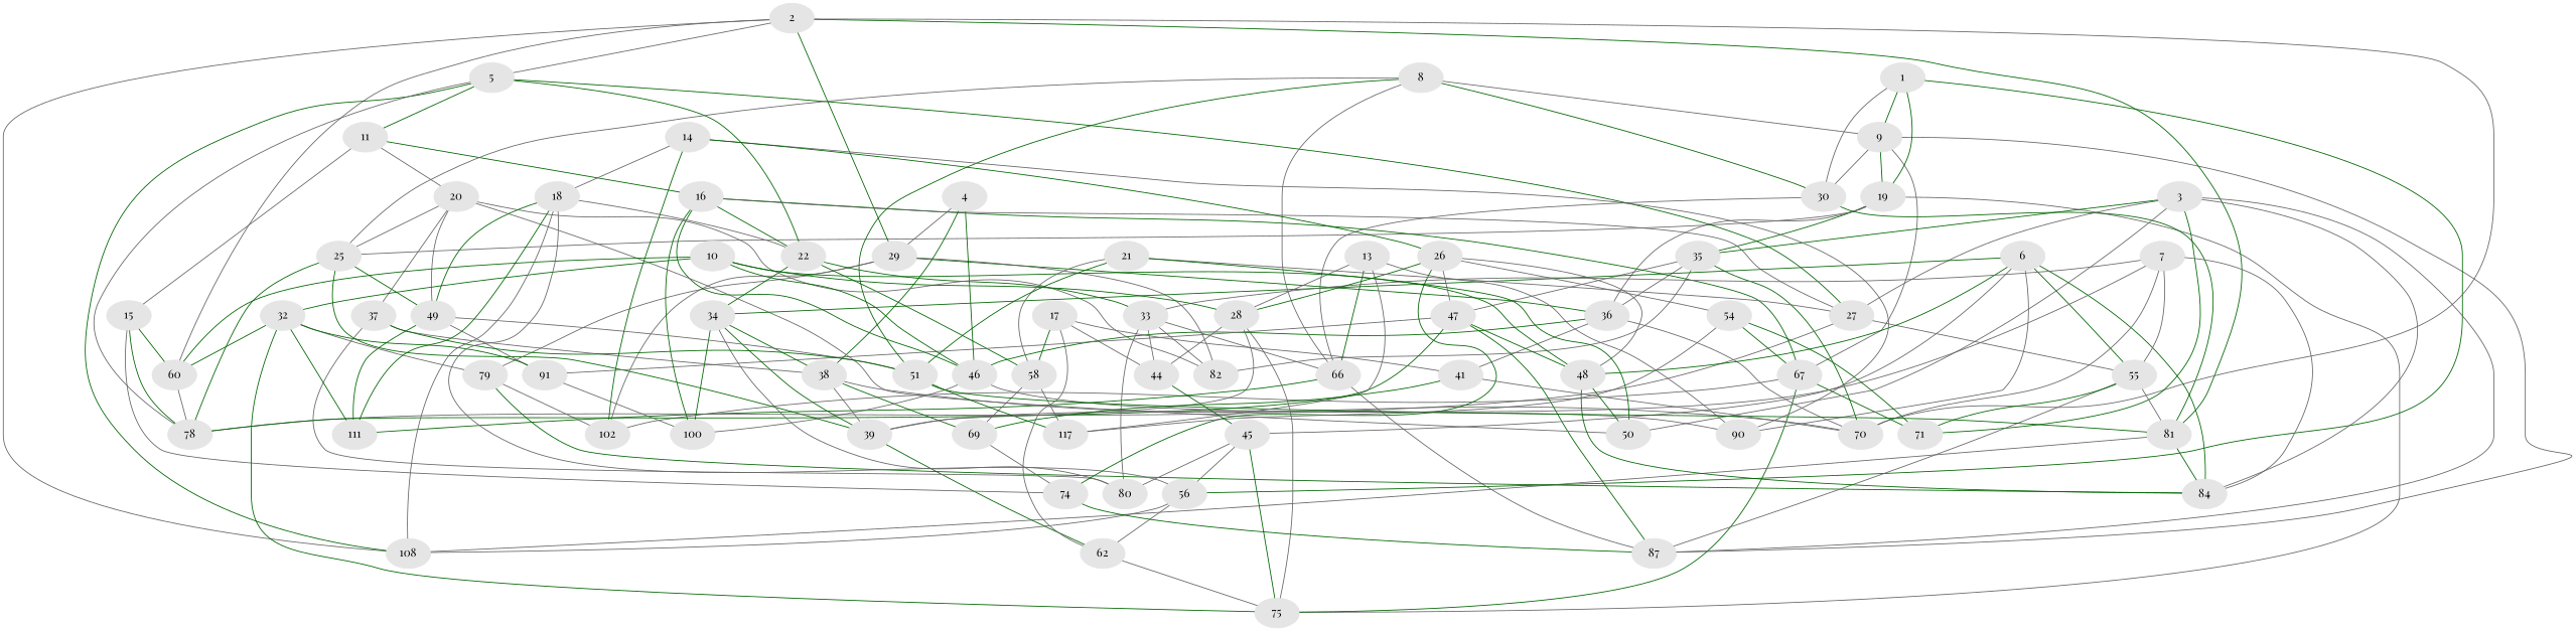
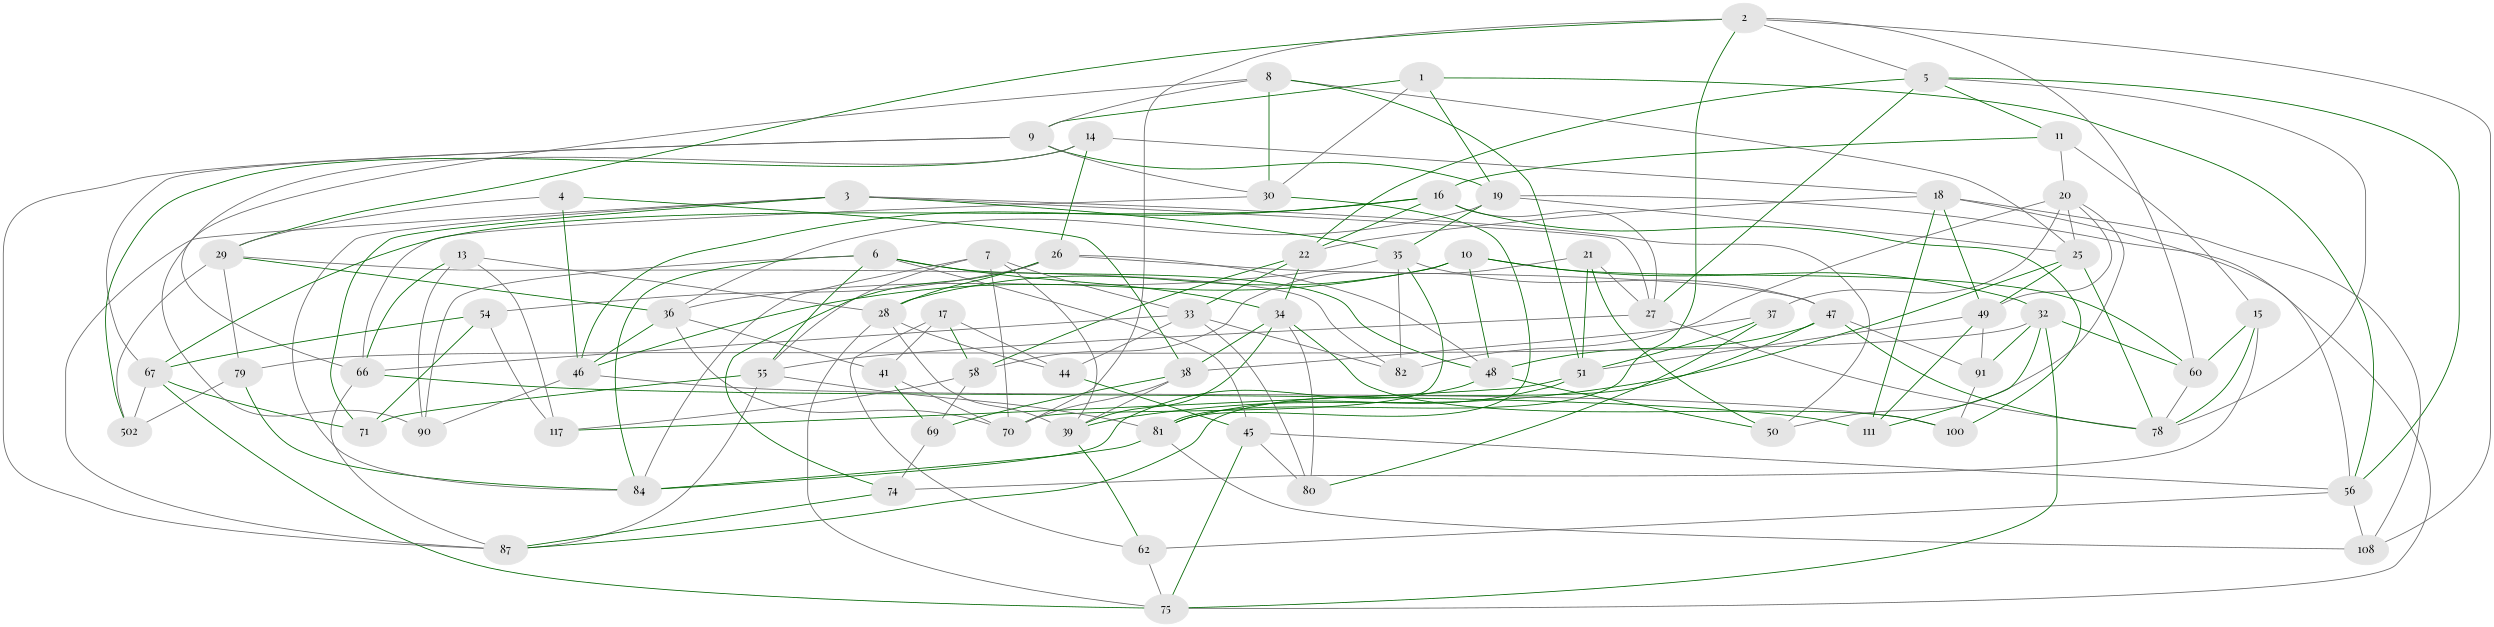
  graph {
    fontname="Playfair Display"
    node [color=gray90 fontname="Playfair Display" style=filled]
    edge [color=gray40 fontname="Playfair Display"]
    9 [super="+115"]
    19 [super="+42"]
    30 [super="+88"]
    87 [super="+99"]
    67 [super="+118"]
    1
    56 [super="+61"]
    35 [super="+110"]
    25 [super="+86"]
    36 [super="+89"]
    75 [super="+105"]
    81 [super="+107"]
    66 [super="+109"]
    108
    62
    2 [super="+34"]
    5 [super="+40"]
    29 [super="+43"]
    60 [super="+85"]
    70 [super="+94"]
    27 [super="+101"]
    11
    22 [super="+95"]
    78 [super="+98"]
-   102
+   102 [label=502]
    82
    79
    84 [super="+93"]
    3 [super="+72"]
    50
    71 [super="+103"]
    55 [super="+106"]
    47 [super="+64"]
    4
    38 [super="+65"]
    46 [super="+104"]
    39 [super="+96"]
    69
    90
    100
    15
    16 [super="+59"]
    20 [super="+23"]
    n44 [label=34 super="+116"]
    33 [super="+92"]
    58 [super="+114"]
    6 [super="+73"]
    45 [super="+68"]
    48 [super="+52"]
    80
    7 [super="+76"]
    44 [super="+83"]
    117
    8 [super="+12"]
    51 [super="+57"]
    49 [super="+97"]
    111
    10 [super="+113"]
    28 [super="+53"]
    32 [super="+63"]
    91
    74
    37
    13
    18 [super="+112"]
    14
    26 [super="+77"]
    54
    17
    41
    21
    9 -- 19 [color=darkgreen]
    9 -- 30
    9 -- 87
    9 -- 67
    19 -- 35 [color=darkgreen]
    19 -- 25
    19 -- 36
    19 -- 75
    30 -- 81 [color=darkgreen]
    30 -- 66
    67 -- 75 [color=darkgreen]
    67 -- 102
    67 -- 71 [color=darkgreen]
    1 -- 9 [color=darkgreen]
    1 -- 19 [color=darkgreen]
    1 -- 30
    1 -- 56 [color=darkgreen]
    56 -- 108
    56 -- 62
    35 -- 36
    35 -- 70 [color=darkgreen]
    35 -- 82
    35 -- 47
    25 -- 78 [color=darkgreen]
    25 -- 39 [color=darkgreen]
    25 -- 49 [color=darkgreen]
    36 -- 70
    36 -- 46 [color=darkgreen]
    36 -- 41
    81 -- 108
    81 -- 84 [color=darkgreen]
    66 -- 87
    66 -- 111 [color=darkgreen]
    62 -- 75
    2 -- 81 [color=darkgreen]
    2 -- 108
    2 -- 5
    2 -- 29 [color=darkgreen]
    2 -- 60
    2 -- 70
-   5 -- 108 [color=darkgreen]
+   5 -- 56 [color=darkgreen]
    5 -- 27 [color=darkgreen]
    5 -- 11 [color=darkgreen]
    5 -- 22 [color=darkgreen]
    5 -- 78
    29 -- 36 [color=darkgreen]
    29 -- 102
    29 -- 82
    29 -- 79
    60 -- 78
    27 -- 78
    27 -- 55
    11 -- 15
    11 -- 16 [color=darkgreen]
    11 -- 20
    22 -- n44 [color=darkgreen]
    22 -- 33 [color=darkgreen]
    22 -- 58 [color=darkgreen]
    79 -- 102
    79 -- 84 [color=darkgreen]
    3 -- 87
    3 -- 35 [color=darkgreen]
    3 -- 27
    3 -- 84
    3 -- 50
    3 -- 71 [color=darkgreen]
    55 -- 87
    55 -- 81
    55 -- 71 [color=darkgreen]
    47 -- 87 [color=darkgreen]
    47 -- 78 [color=darkgreen]
    47 -- 48 [color=darkgreen]
    47 -- 91
    4 -- 29
    4 -- 38 [color=darkgreen]
    4 -- 46 [color=darkgreen]
    38 -- 70
    38 -- 39
    38 -- 69 [color=darkgreen]
    46 -- 90
    46 -- 100
    39 -- 62 [color=darkgreen]
    69 -- 74
    15 -- 60 [color=darkgreen]
    15 -- 78 [color=darkgreen]
    15 -- 74
    16 -- 67 [color=darkgreen]
    16 -- 27
    16 -- 22 [color=darkgreen]
    16 -- 46 [color=darkgreen]
    16 -- 100 [color=darkgreen]
    20 -- 25
    20 -- 82
    20 -- 50
    20 -- 49
    20 -- 37
    n44 -- 38 [color=darkgreen]
    n44 -- 39 [color=darkgreen]
    n44 -- 100 [color=darkgreen]
    n44 -- 80
    33 -- 66
    33 -- 82
    33 -- 80
    33 -- 44
    58 -- 69
    58 -- 117
    6 -- 84 [color=darkgreen]
    6 -- 55 [color=darkgreen]
    6 -- 90
    6 -- n44 [color=darkgreen]
    6 -- 45
    6 -- 48 [color=darkgreen]
    45 -- 56
    45 -- 75 [color=darkgreen]
    45 -- 80
    48 -- 84 [color=darkgreen]
    48 -- 50 [color=darkgreen]
    7 -- 70
    7 -- 84
    7 -- 55
    7 -- 39
    7 -- 33
    44 -- 45 [color=darkgreen weight=2]
    8 -- 9
    8 -- 30 [color=darkgreen weight=2]
    8 -- 25
    8 -- 66
    8 -- 51 [color=darkgreen]
    51 -- 81 [color=darkgreen]
    51 -- 117 [color=darkgreen]
    49 -- 51
    49 -- 111 [color=darkgreen]
    49 -- 91
    10 -- 60 [color=darkgreen weight=2]
    10 -- 46 [color=darkgreen]
    10 -- 48 [color=darkgreen]
    10 -- 28 [color=darkgreen]
    10 -- 32 [color=darkgreen]
    28 -- 75
    28 -- 39
    28 -- 44
    32 -- 75 [color=darkgreen]
    32 -- 60 [color=darkgreen]
    32 -- 79
    32 -- 111 [color=darkgreen]
    32 -- 91 [color=darkgreen]
    91 -- 100
    74 -- 87 [color=darkgreen]
    37 -- 38
-   37 -- 80
+   37 -- 80 [color=darkgreen]
    37 -- 51 [color=darkgreen]
    13 -- 66 [color=darkgreen]
    13 -- 90
    13 -- 117
    13 -- 28
    18 -- 56
    18 -- 108
    18 -- 22
    18 -- 49 [color=darkgreen]
    18 -- 111 [color=darkgreen]
    14 -- 102 [color=darkgreen]
    14 -- 90
    14 -- 18
    14 -- 26 [color=darkgreen]
    26 -- 47
    26 -- 48
    26 -- 28 [color=darkgreen]
    26 -- 74 [color=darkgreen]
    26 -- 54
    54 -- 67 [color=darkgreen]
    54 -- 71 [color=darkgreen]
    54 -- 117
    17 -- 62
    17 -- 58 [color=darkgreen]
    17 -- 44
    17 -- 41
    41 -- 70
    41 -- 69 [color=darkgreen]
    21 -- 27
    21 -- 50 [color=darkgreen]
    21 -- 58
    21 -- 51 [color=darkgreen]
  }
